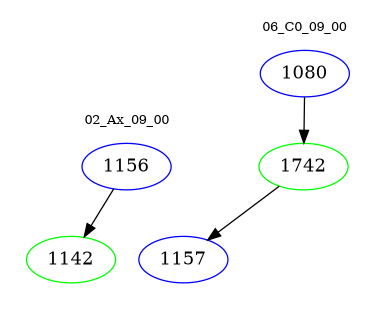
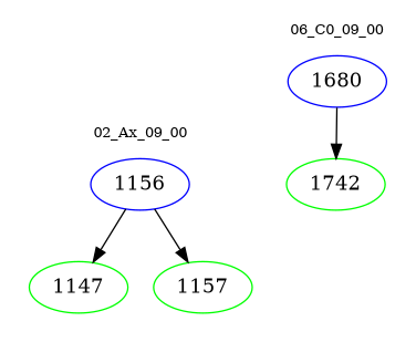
  digraph {
    node [color=green]
    edge [color=black]
    n1 [color=blue label=1156]
-   n2 [label=1142]
-   n3 [color=blue label=1157]
-   n4 [color=blue label=1080]
+   n2 [label=1147]
+   n3 [label=1157]
+   n4 [color=blue label=1680]
    n5 [label=1742]
    subgraph cluster_1 {
      color=white
      fontsize=10
      label="02_Ax_09_00"
      n1
      n2
      n3
    }
    subgraph cluster_2 {
      color=white
      fontsize=10
      label="06_C0_09_00"
      n4
      n5
    }
    n1 -> n2
-   n5 -> n3
+   n1 -> n3
    n4 -> n5
  }
